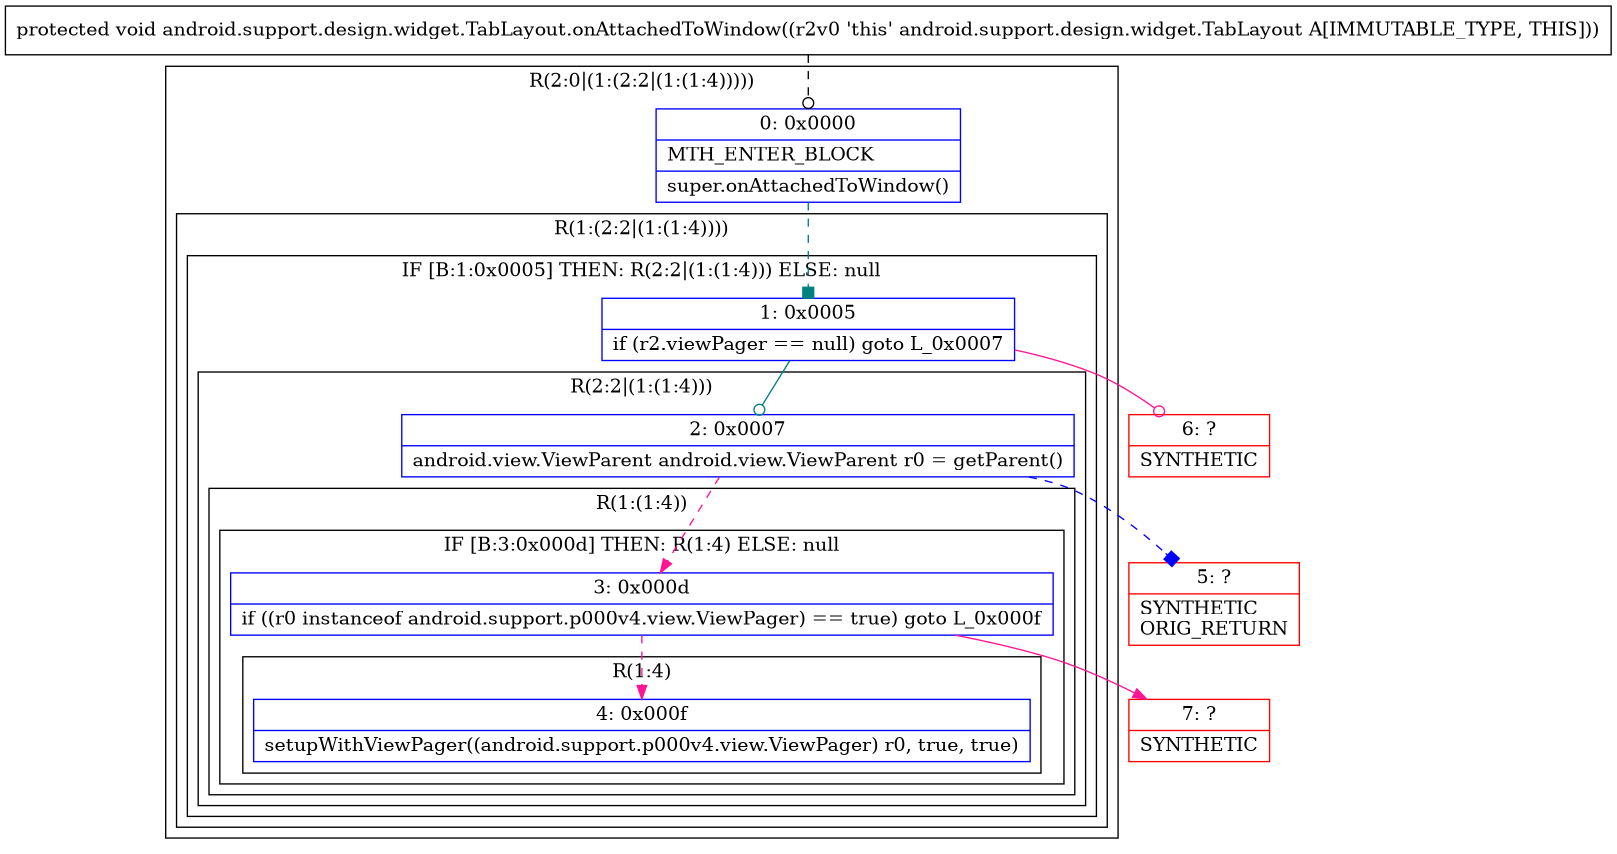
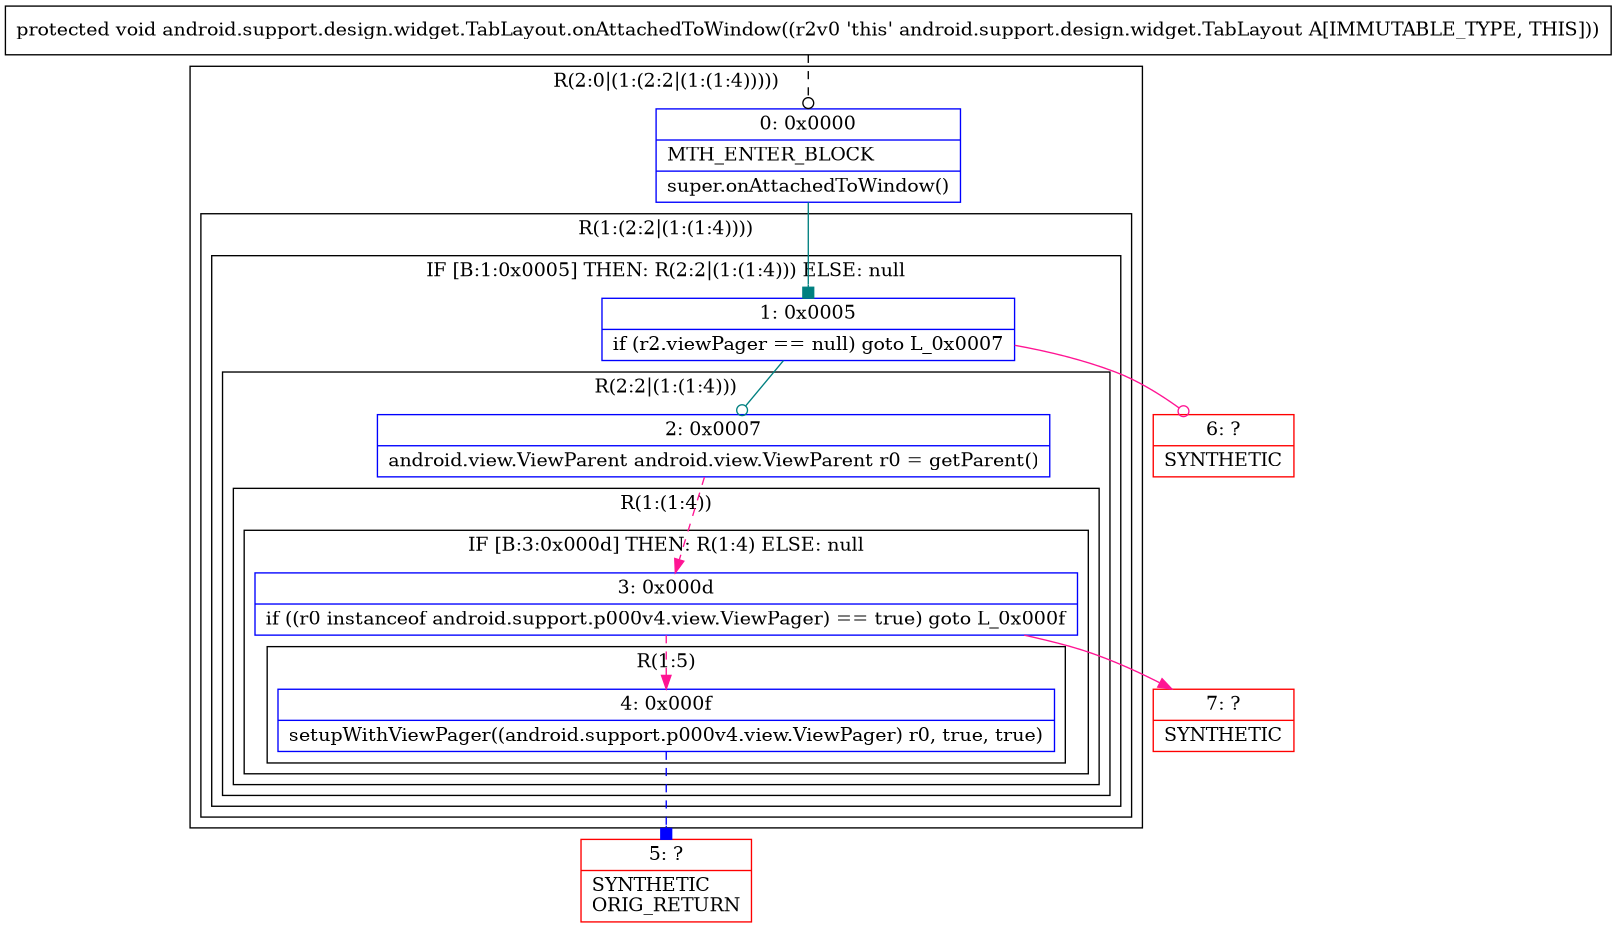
  digraph {
    node [color=blue shape=record]
    edge [arrowhead=normal color=deeppink style=dashed]
    n1 [label="{4\:\ 0x000f|setupWithViewPager((android.support.p000v4.view.ViewPager) r0, true, true)\l}"]
    n2 [label="{3\:\ 0x000d|if ((r0 instanceof android.support.p000v4.view.ViewPager) == true) goto L_0x000f\l}"]
    n3 [label="{2\:\ 0x0007|android.view.ViewParent android.view.ViewParent r0 = getParent()\l}"]
    n4 [label="{1\:\ 0x0005|if (r2.viewPager == null) goto L_0x0007\l}"]
    n5 [label="{0\:\ 0x0000|MTH_ENTER_BLOCK\l|super.onAttachedToWindow()\l}"]
    n6 [color=red label="{5\:\ ?|SYNTHETIC\lORIG_RETURN\l}"]
    n7 [color=red label="{7\:\ ?|SYNTHETIC\l}"]
    n8 [color=red label="{6\:\ ?|SYNTHETIC\l}"]
    n9 [label="{protected void android.support.design.widget.TabLayout.onAttachedToWindow((r2v0 'this' android.support.design.widget.TabLayout A[IMMUTABLE_TYPE, THIS])) }" color=""]
    subgraph cluster_1 {
      label="R(2:0|(1:(2:2|(1:(1:4)))))"
      n5
      subgraph cluster_2 {
        label="R(1:(2:2|(1:(1:4))))"
        subgraph cluster_3 {
          label="IF [B:1:0x0005] THEN: R(2:2|(1:(1:4))) ELSE: null"
          n4
          subgraph cluster_4 {
            label="R(2:2|(1:(1:4)))"
            n3
            subgraph cluster_5 {
              label="R(1:(1:4))"
              subgraph cluster_6 {
                label="IF [B:3:0x000d] THEN: R(1:4) ELSE: null"
                n2
                subgraph cluster_7 {
-                 label="R(1:4)"
+                 label="R(1:5)"
                  n1
                }
              }
            }
          }
        }
      }
    }
-   n3 -> n6 [arrowhead=box color=blue]
+   n1 -> n6 [arrowhead=box color=blue]
    n2 -> n1
    n2 -> n7 [style=solid]
    n3 -> n2
    n4 -> n3 [arrowhead=odot color=teal style=solid]
    n4 -> n8 [arrowhead=odot style=solid]
-   n5 -> n4 [arrowhead=box color=teal]
+   n5 -> n4 [arrowhead=box color=teal style=solid]
    n9 -> n5 [arrowhead=odot color=black]
  }
